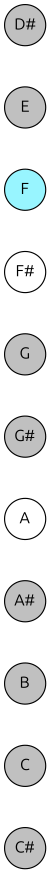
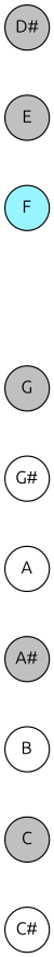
  graph {
    fontname=Ubuntu
    mindist=.1
    node [fillcolor=gray fontname=Ubuntu margin=0 shape=circle style=filled]
    edge [fontname=Ubuntu style=invis]
    E
    F [fillcolor=cadetblue1]
-   "F#" [fillcolor=white]
    G
-   "G#"
+   "G#" [fillcolor=white]
    A [fillcolor=white]
    "A#"
-   B
+   B [fillcolor=white]
    C
-   "C#"
+   "C#" [fillcolor=white]
    "D#"
    subgraph sub_1 {
      E
      F
-     "F#"
      G
      "G#"
      A
      "A#"
      B
      C
      "C#"
      "D#"
    }
    E -- F
-   F -- "F#"
-   "F#" -- G
    G -- "G#"
    "G#" -- A
    A -- "A#"
    "A#" -- B
    B -- C
    C -- "C#"
    "D#" -- E
  }
